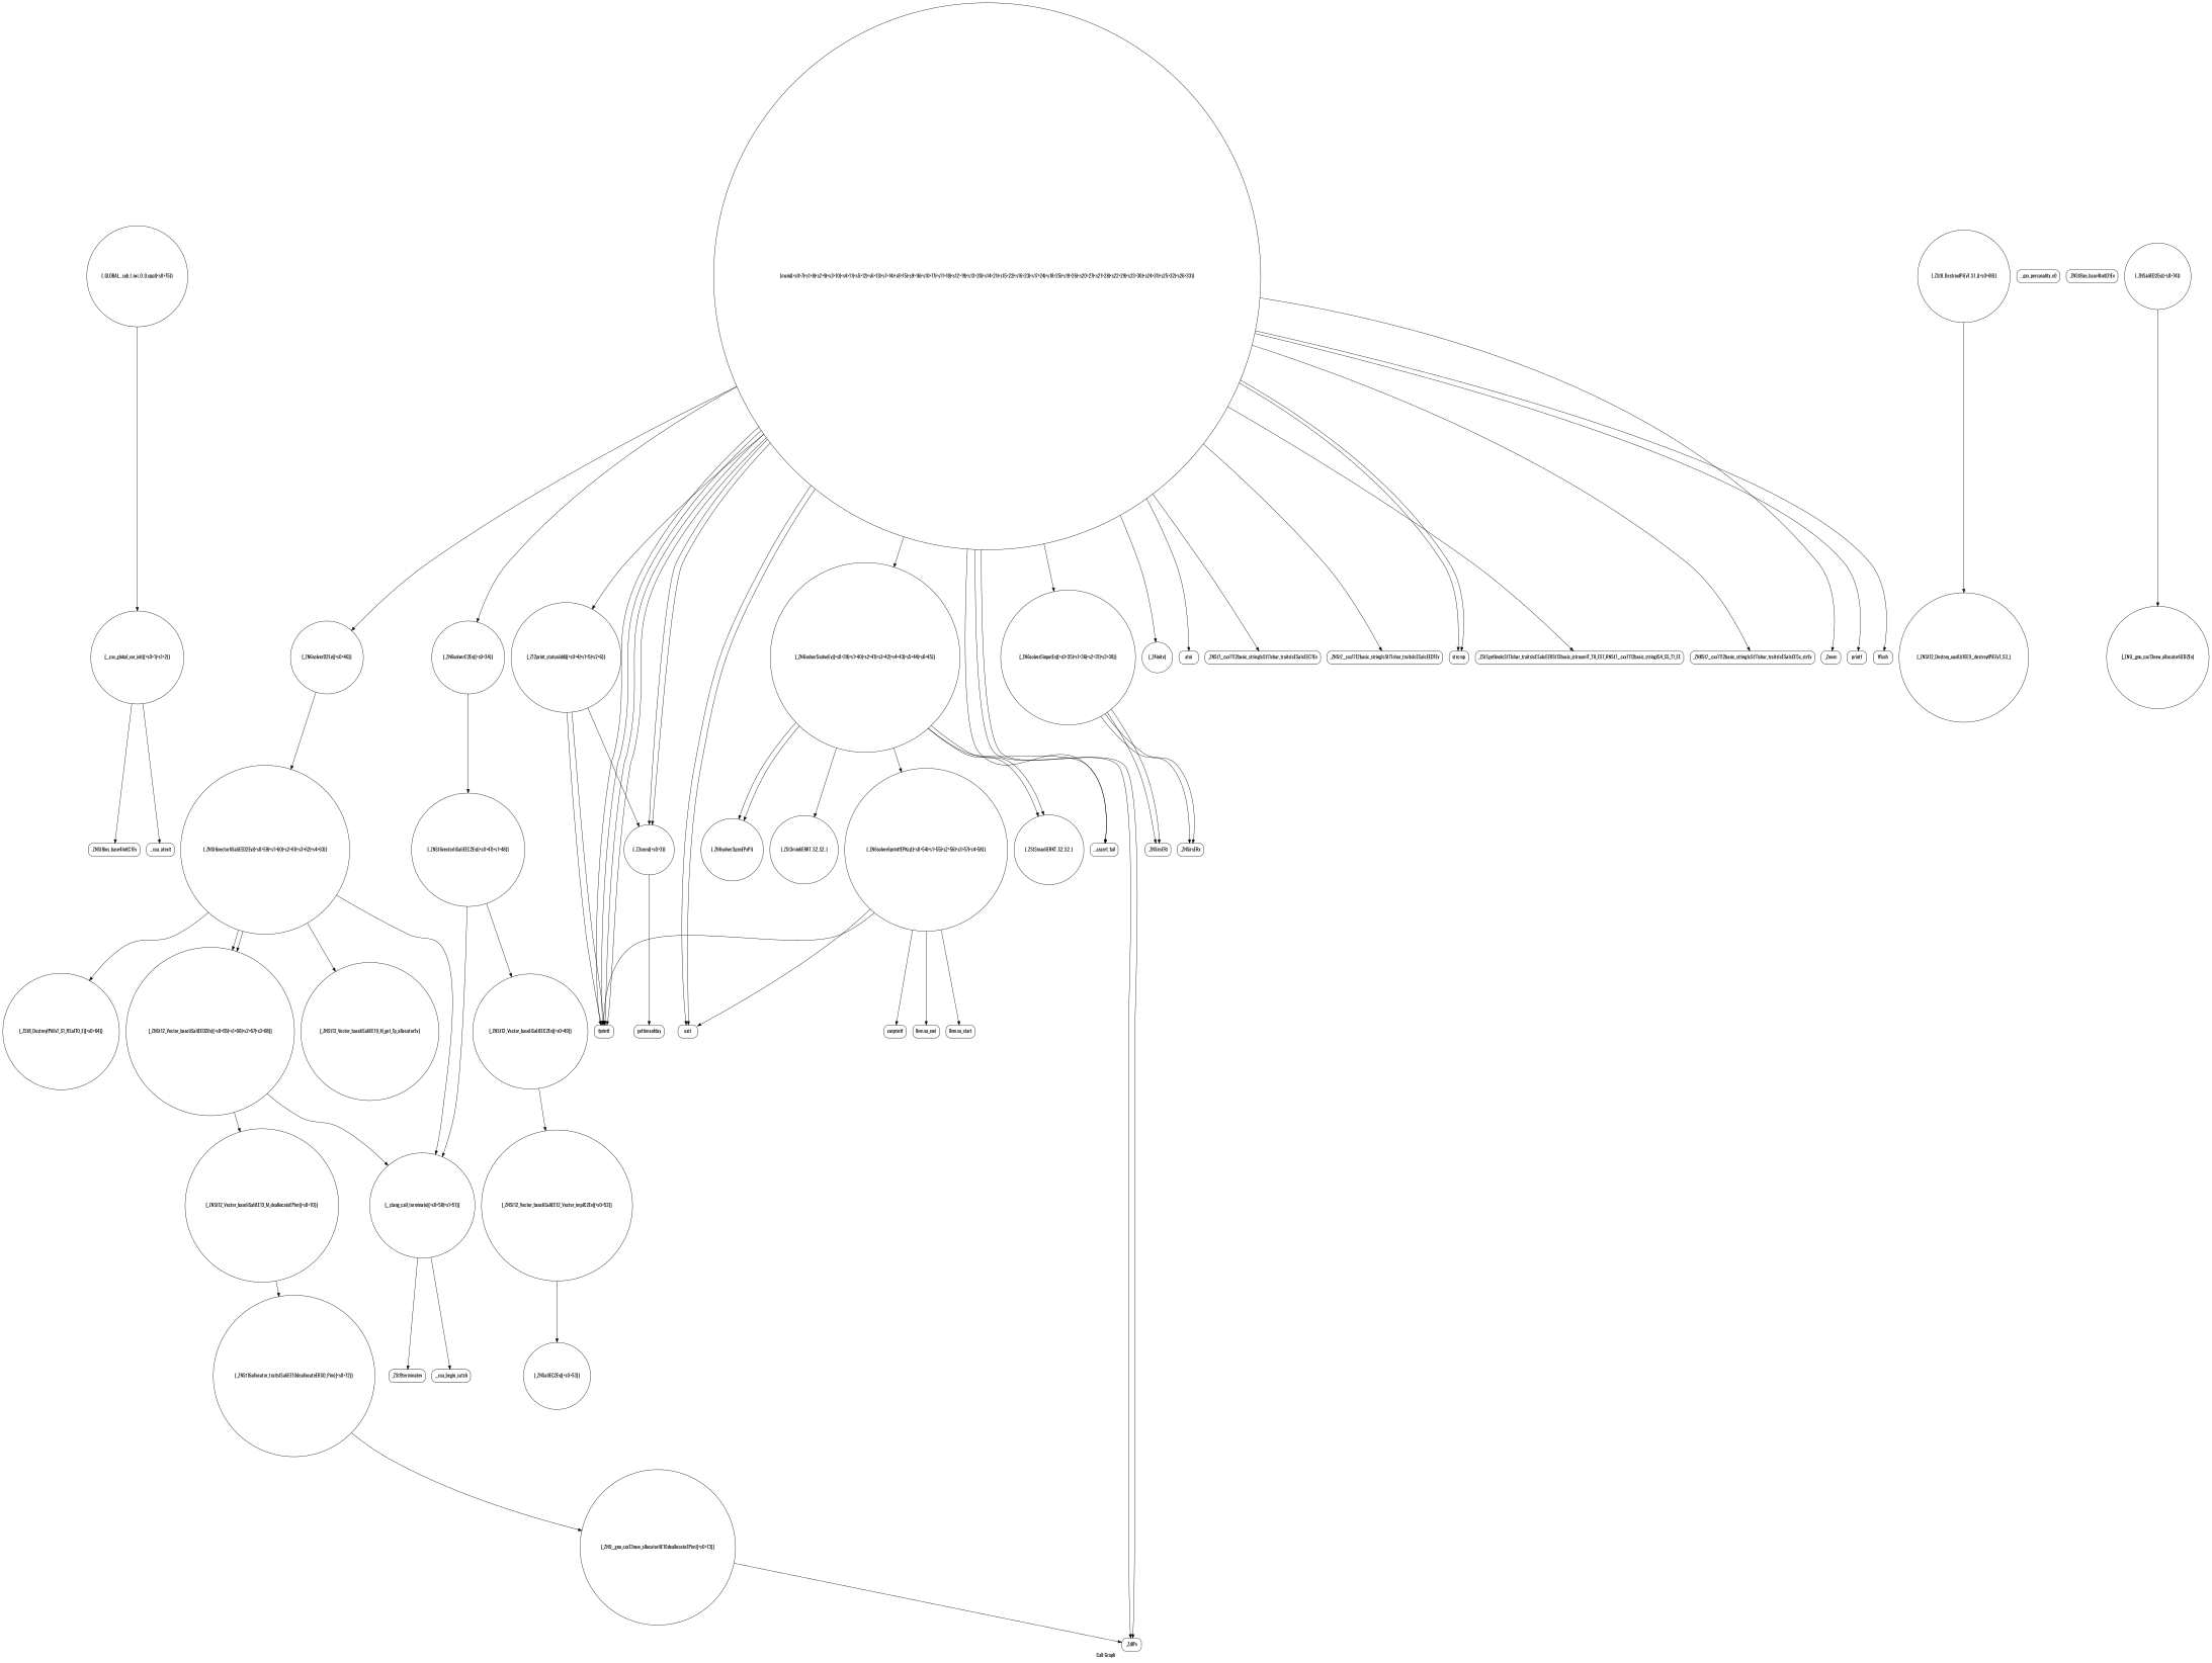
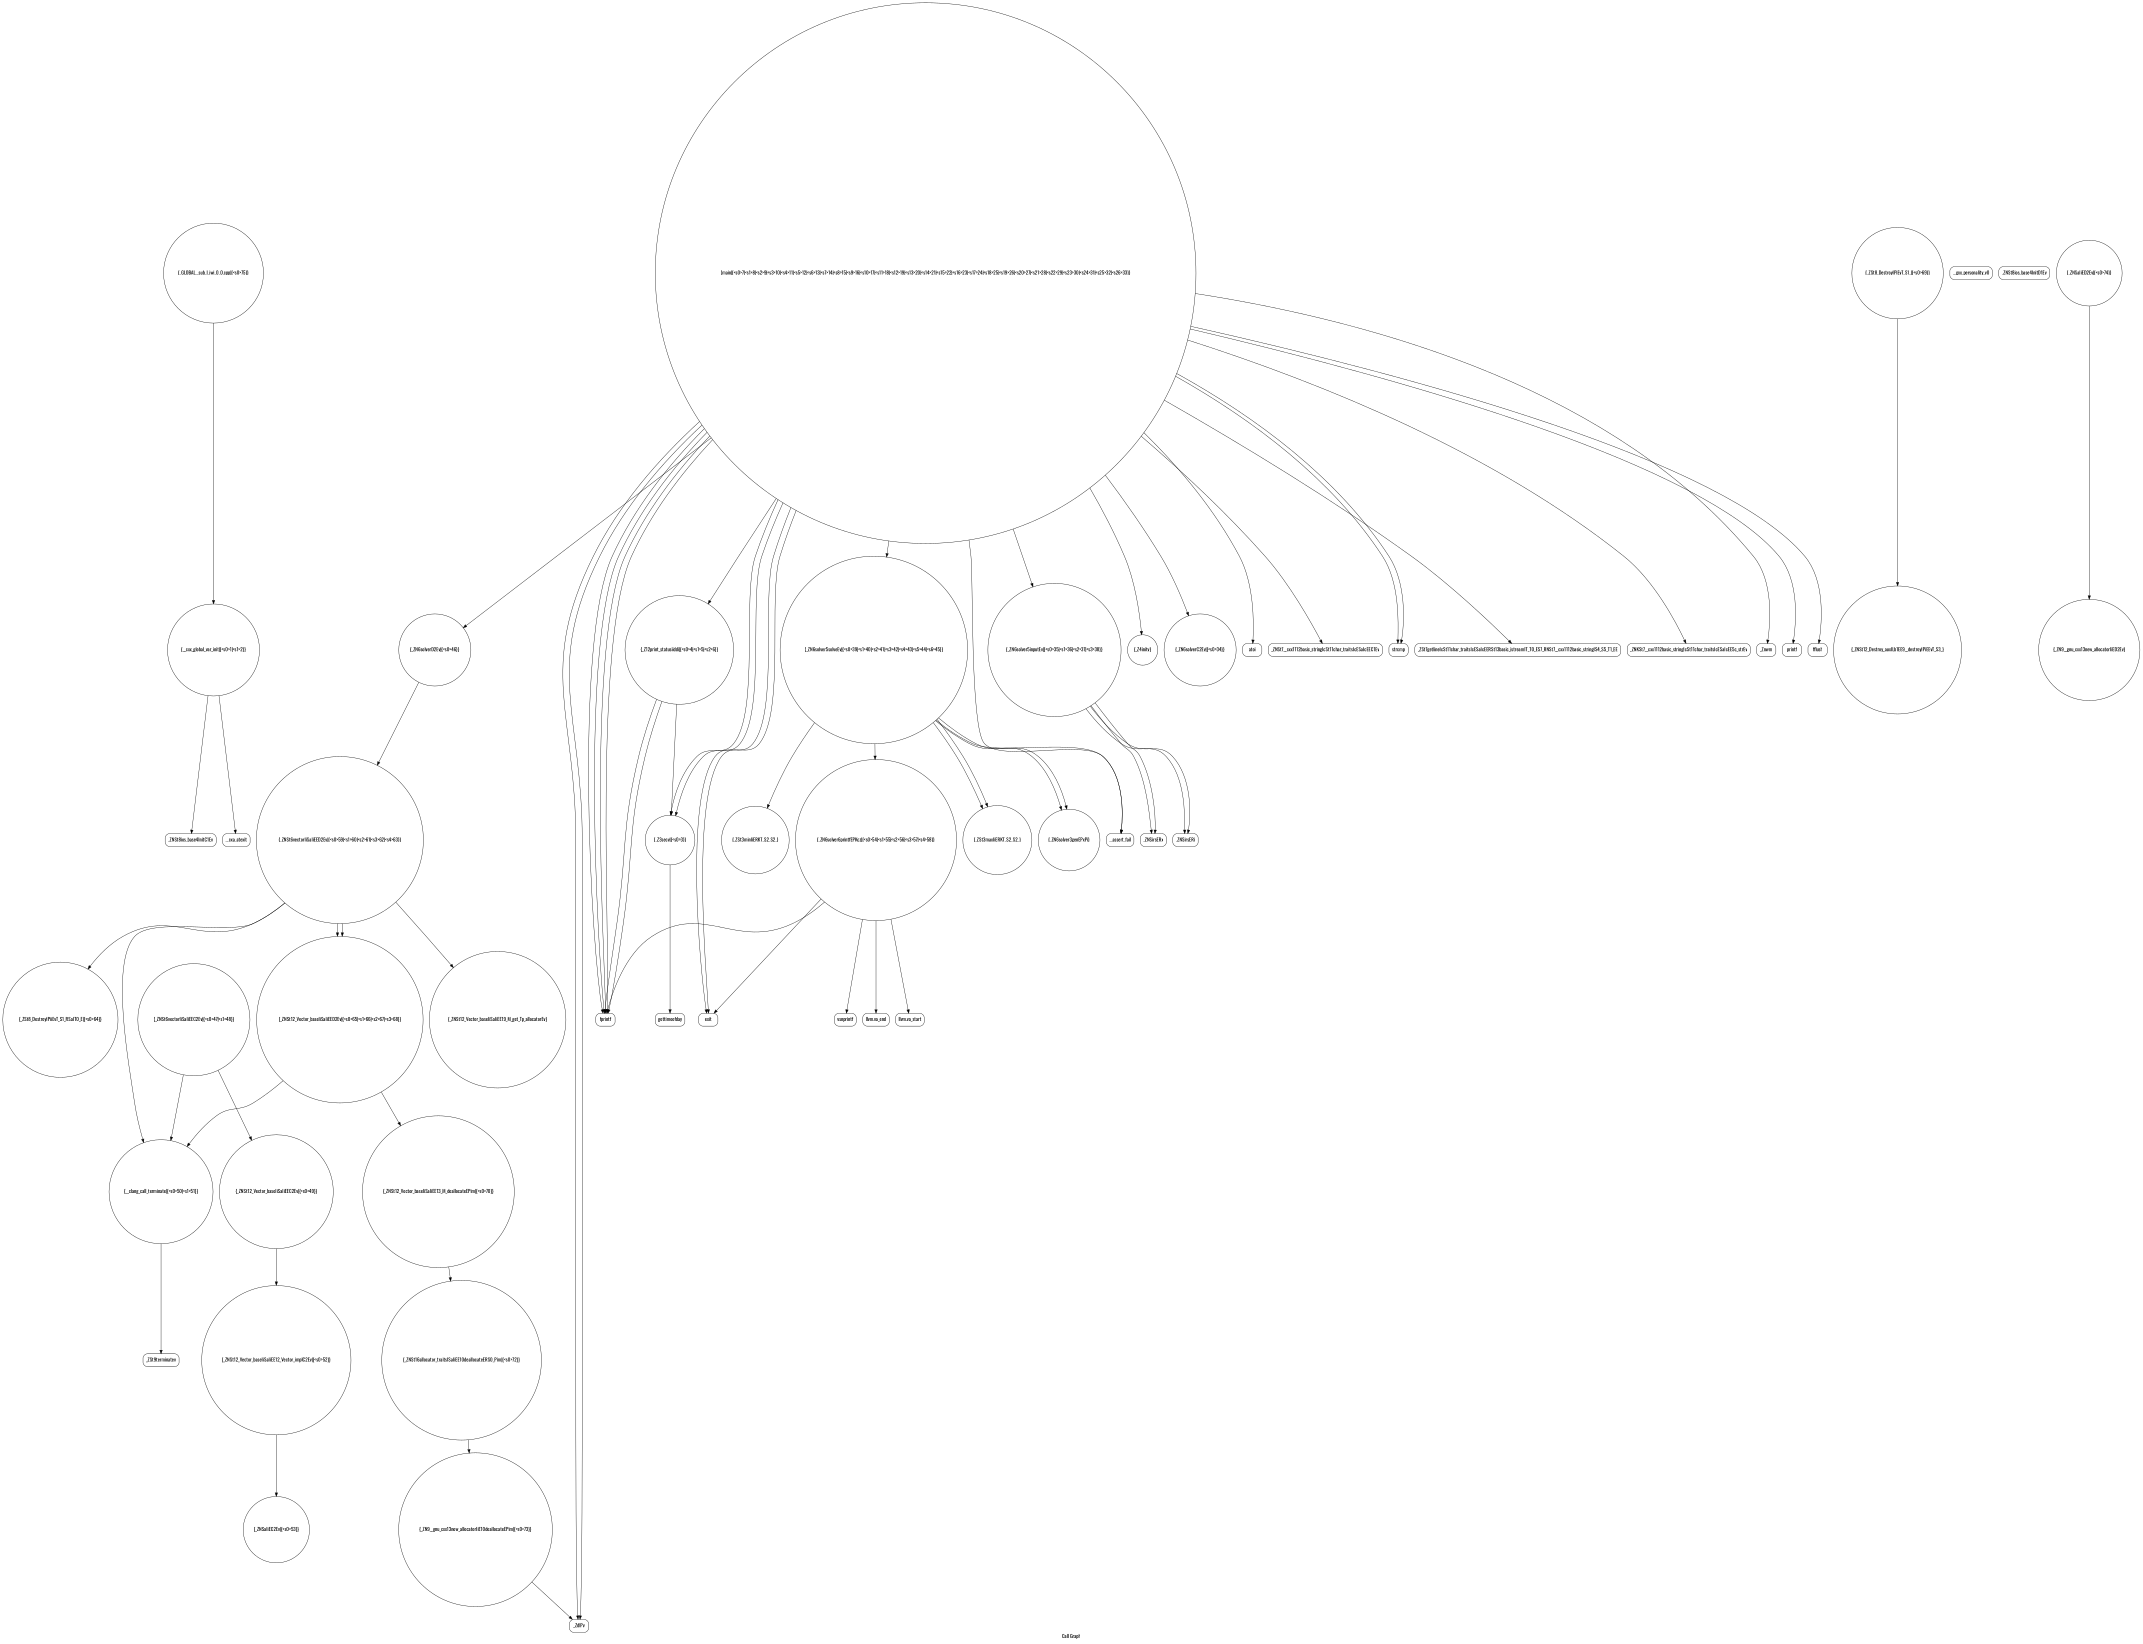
  digraph {
    fontname=Oswald
    label="Call Graph"
    node [fontname=Oswald shape=circle]
    edge [color=black fontname=Oswald tailport=s0]
    n1 [label="{__cxx_global_var_init|{<s0>1|<s1>2}}"]
    n2 [label="{_ZNSt8ios_base4InitC1Ev}" shape=Mrecord]
    n3 [label="{__cxa_atexit}" shape=Mrecord]
    n4 [label="{_ZSt8_DestroyIPiiEvT_S1_RSaIT0_E|{<s0>64}}"]
    n5 [label="{_ZSt8_DestroyIPiEvT_S1_|{<s0>69}}"]
    n6 [label="{_ZNSt12_Destroy_auxILb1EE9__destroyIPiEEvT_S3_}"]
    n7 [label="{_Z12print_statusiiddi|{<s0>4|<s1>5|<s2>6}}"]
    n8 [label="{fprintf}" shape=Mrecord]
    n9 [label="{_Z3secv|{<s0>3}}"]
    n10 [label="{gettimeofday}" shape=Mrecord]
    n11 [label="{_ZNSt16allocator_traitsISaIiEE10deallocateERS0_Pim|{<s0>72}}"]
    n12 [label="{_ZN9__gnu_cxx13new_allocatorIiE10deallocateEPim|{<s0>73}}"]
    n13 [label="{_ZdlPv}" shape=Mrecord]
    n14 [label="{__gxx_personality_v0}" shape=Mrecord]
    n15 [label="{_ZN6solver5inputEv|{<s0>35|<s1>36|<s2>37|<s3>38}}"]
    n16 [label="{_ZNSirsERi}" shape=Mrecord]
    n17 [label="{_ZNSirsERx}" shape=Mrecord]
    n18 [label="{_ZNSt12_Vector_baseIiSaIiEEC2Ev|{<s0>49}}"]
    n19 [label="{_ZNSt12_Vector_baseIiSaIiEE12_Vector_implC2Ev|{<s0>52}}"]
    n20 [label="{_ZNSaIiEC2Ev|{<s0>53}}"]
    n21 [label="{vsnprintf}" shape=Mrecord]
    n22 [label="{_Z4initv}"]
    n23 [label="{exit}" shape=Mrecord]
    n24 [label="{_GLOBAL__sub_I_iwi_0_0.cpp|{<s0>75}}"]
    n25 [label="{_ZN6solverC2Ev|{<s0>34}}"]
    n26 [label="{_ZNSt6vectorIiSaIiEEC2Ev|{<s0>47|<s1>48}}"]
    n27 [label="{__clang_call_terminate|{<s0>50|<s1>51}}"]
-   n28 [label="{__cxa_begin_catch}" shape=Mrecord]
    n29 [label="{_ZSt9terminatev}" shape=Mrecord]
    n30 [label="{_ZN6solverD2Ev|{<s0>46}}"]
    n31 [label="{_ZNSt6vectorIiSaIiEED2Ev|{<s0>59|<s1>60|<s2>61|<s3>62|<s4>63}}"]
    n32 [label="{_ZNSt12_Vector_baseIiSaIiEE19_M_get_Tp_allocatorEv}"]
    n33 [label="{_ZNSt12_Vector_baseIiSaIiEED2Ev|{<s0>65|<s1>66|<s2>67|<s3>68}}"]
    n34 [label="{_ZNSt12_Vector_baseIiSaIiEE13_M_deallocateEPim|{<s0>70}}"]
    n35 [label="{_ZSt3maxIiERKT_S2_S2_}"]
    n36 [label="{atoi}" shape=Mrecord]
    n37 [label="{_ZN6solver5solveEv|{<s0>39|<s1>40|<s2>41|<s3>42|<s4>43|<s5>44|<s6>45}}"]
    n38 [label="{_ZN6solver3genEPxPi}"]
    n39 [label="{_ZSt3minIiERKT_S2_S2_}"]
    n40 [label="{__assert_fail}" shape=Mrecord]
    n41 [label="{_ZN6solver6printfEPKcz|{<s0>54|<s1>55|<s2>56|<s3>57|<s4>58}}"]
    n42 [label="{llvm.va_end}" shape=Mrecord]
    n43 [label="{llvm.va_start}" shape=Mrecord]
    n44 [label="{_ZNSt7__cxx1112basic_stringIcSt11char_traitsIcESaIcEEC1Ev}" shape=Mrecord]
-   n45 [label="{_ZNSt7__cxx1112basic_stringIcSt11char_traitsIcESaIcEED1Ev}" shape=Mrecord]
    n46 [label="{_ZNSt8ios_base4InitD1Ev}" shape=Mrecord]
    n47 [label="{_ZNSaIiED2Ev|{<s0>74}}"]
    n48 [label="{_ZN9__gnu_cxx13new_allocatorIiED2Ev}"]
    n49 [label="{main|{<s0>7|<s1>8|<s2>9|<s3>10|<s4>11|<s5>12|<s6>13|<s7>14|<s8>15|<s9>16|<s10>17|<s11>18|<s12>19|<s13>20|<s14>21|<s15>22|<s16>23|<s17>24|<s18>25|<s19>26|<s20>27|<s21>28|<s22>29|<s23>30|<s24>31|<s25>32|<s26>33}}"]
    n50 [label="{strcmp}" shape=Mrecord]
    n51 [label="{_ZSt7getlineIcSt11char_traitsIcESaIcEERSt13basic_istreamIT_T0_ES7_RNSt7__cxx1112basic_stringIS4_S5_T1_EE}" shape=Mrecord]
    n52 [label="{_ZNKSt7__cxx1112basic_stringIcSt11char_traitsIcESaIcEE5c_strEv}" shape=Mrecord]
    n53 [label="{_Znwm}" shape=Mrecord]
    n54 [label="{printf}" shape=Mrecord]
    n55 [label="{fflush}" shape=Mrecord]
    n1 -> n2
    n1 -> n3 [tailport=s1]
    n5 -> n6
    n7 -> n8
    n7 -> n8 [tailport=s2]
    n7 -> n9 [tailport=s1]
    n9 -> n10
    n11 -> n12
    n12 -> n13
    n15 -> n16
    n15 -> n16 [tailport=s1]
    n15 -> n17 [tailport=s2]
    n15 -> n17 [tailport=s3]
    n18 -> n19
    n19 -> n20
    n24 -> n1
-   n25 -> n26
    n26 -> n18
    n26 -> n27 [tailport=s1]
-   n27 -> n28
    n27 -> n29 [tailport=s1]
    n30 -> n31
    n31 -> n4 [tailport=s1]
    n31 -> n27 [tailport=s4]
    n31 -> n32
    n31 -> n33 [tailport=s2]
    n31 -> n33 [tailport=s3]
    n33 -> n27 [tailport=s3]
    n33 -> n34
    n34 -> n11
    n37 -> n35 [tailport=s3]
    n37 -> n35 [tailport=s5]
    n37 -> n38
    n37 -> n38 [tailport=s1]
    n37 -> n39 [tailport=s2]
    n37 -> n40 [tailport=s4]
    n37 -> n41 [tailport=s6]
    n41 -> n8 [tailport=s3]
    n41 -> n21 [tailport=s1]
    n41 -> n23 [tailport=s4]
    n41 -> n42 [tailport=s2]
    n41 -> n43
    n47 -> n48
    n49 -> n7 [tailport=s13]
    n49 -> n8 [tailport=s2]
    n49 -> n8 [tailport=s7]
    n49 -> n8 [tailport=s12]
    n49 -> n8 [tailport=s24]
    n49 -> n9 [tailport=s4]
    n49 -> n9 [tailport=s6]
    n49 -> n13 [tailport=s17]
    n49 -> n13 [tailport=s23]
    n49 -> n15 [tailport=s18]
    n49 -> n22 [tailport=s5]
    n49 -> n23 [tailport=s3]
    n49 -> n23 [tailport=s25]
    n49 -> n25 [tailport=s15]
    n49 -> n30 [tailport=s22]
    n49 -> n36 [tailport=s11]
    n49 -> n37 [tailport=s19]
    n49 -> n40 [tailport=s16]
    n49 -> n44 [tailport=s8]
-   n49 -> n45 [tailport=s26]
    n49 -> n50
    n49 -> n50 [tailport=s1]
    n49 -> n51 [tailport=s9]
    n49 -> n52 [tailport=s10]
    n49 -> n53 [tailport=s14]
    n49 -> n54 [tailport=s20]
    n49 -> n55 [tailport=s21]
  }
